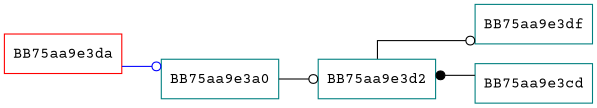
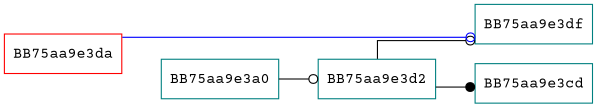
  digraph {
    fontname="Courier Prime"
    rankdir=LR
    splines=ortho
    node [color=teal fontname="Courier Prime" shape=box]
    edge [arrowhead=odot color=black fontname="Courier Prime"]
    BB75aa9e3a0
    BB75aa9e3d2
    BB75aa9e3df
    BB75aa9e3cd
    BB75aa9e3da [color=red]
    BB75aa9e3a0 -> BB75aa9e3d2
    BB75aa9e3d2 -> BB75aa9e3df
-   BB75aa9e3cd -> BB75aa9e3d2 [arrowhead=dot]
-   BB75aa9e3da -> BB75aa9e3a0 [color=blue]
+   BB75aa9e3d2 -> BB75aa9e3cd [arrowhead=dot]
+   BB75aa9e3da -> BB75aa9e3df [color=blue]
  }
